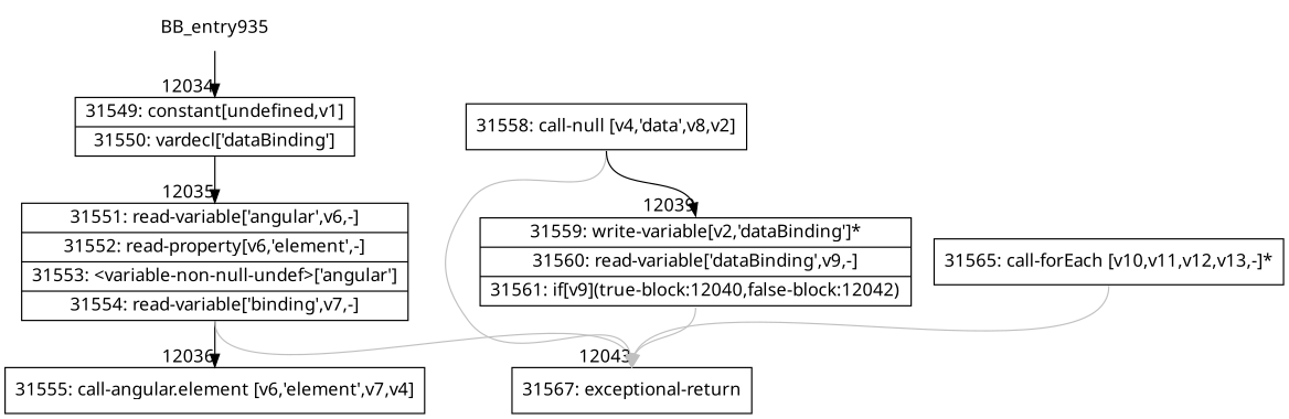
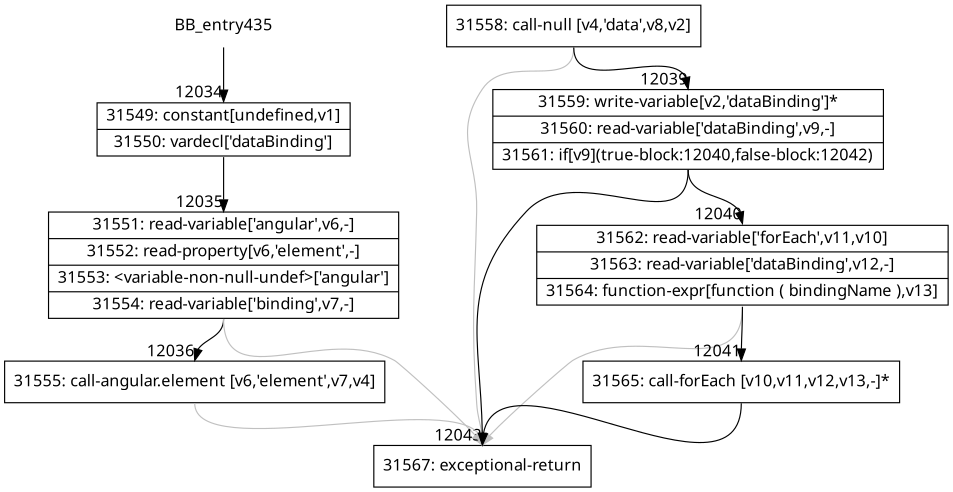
  digraph {
    fontname="Noto Sans"
    rankdir=TD
    node [fontname="Noto Sans" shape=record]
    edge [fontname="Noto Sans" headport=n tailport=s]
-   BB_entry935 [shape=none]
+   BB_entry935 [shape=none label=BB_entry435]
    n2 [label="{31549: constant[undefined,v1]|31550: vardecl['dataBinding']}"]
    n3 [label="{31551: read-variable['angular',v6,-]|31552: read-property[v6,'element',-]|31553: \<variable-non-null-undef\>['angular']|31554: read-variable['binding',v7,-]}"]
    n4 [label="{31555: call-angular.element [v6,'element',v7,v4]}"]
    n5 [label="{31567: exceptional-return}"]
    n6 [label="{31558: call-null [v4,'data',v8,v2]}"]
    n7 [label="{31559: write-variable[v2,'dataBinding']*|31560: read-variable['dataBinding',v9,-]|31561: if[v9](true-block:12040,false-block:12042)}"]
+   n8 [label="{31562: read-variable['forEach',v11,v10]|31563: read-variable['dataBinding',v12,-]|31564: function-expr[function ( bindingName ),v13]}"]
    n9 [label="{31565: call-forEach [v10,v11,v12,v13,-]*}"]
    BB_entry935 -> n2 [headlabel="    12034"]
    n2 -> n3 [headlabel="      12035"]
    n3 -> n4 [headlabel="      12036"]
    n3 -> n5 [color=gray headlabel="      12043"]
+   n4 -> n5 [color=gray]
    n6 -> n5 [color=gray]
    n6 -> n7 [headlabel="      12039"]
-   n7 -> n5 [color=gray]
-   n9 -> n5 [color=gray]
+   n7 -> n5 [color=black]
+   n7 -> n8 [headlabel="      12040"]
+   n8 -> n5 [color=gray]
+   n8 -> n9 [headlabel="      12041"]
+   n9 -> n5 [color=black]
  }
